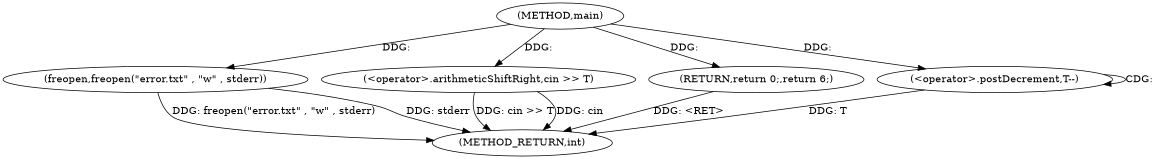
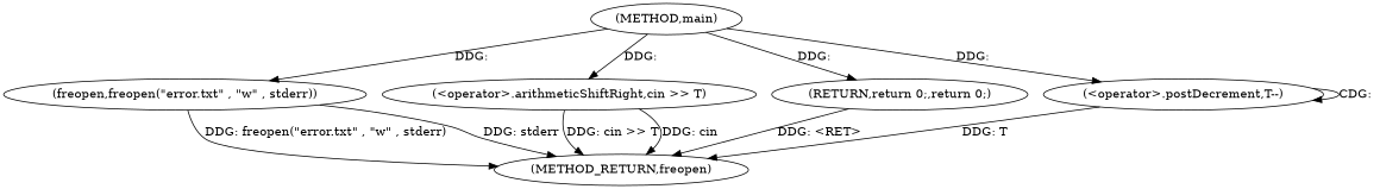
  digraph {
    n1 [label="(METHOD,main)"]
    n2 [label="(freopen,freopen(\"error.txt\" , \"w\" , stderr))"]
    n3 [label="(<operator>.arithmeticShiftRight,cin >> T)"]
-   n4 [label="(RETURN,return 0;,return 6;)"]
+   n4 [label="(RETURN,return 0;,return 0;)"]
    n5 [label="(<operator>.postDecrement,T--)"]
-   n6 [label="(METHOD_RETURN,int)"]
+   n6 [label="(METHOD_RETURN,freopen)"]
    n1 -> n2 [label="DDG: "]
    n1 -> n3 [label="DDG: "]
    n1 -> n4 [label="DDG: "]
    n1 -> n5 [label="DDG: "]
    n2 -> n6 [label="DDG: freopen(\"error.txt\" , \"w\" , stderr)"]
    n2 -> n6 [label="DDG: stderr"]
    n3 -> n6 [label="DDG: cin >> T"]
    n3 -> n6 [label="DDG: cin"]
    n4 -> n6 [label="DDG: <RET>"]
    n5 -> n5 [label="CDG: "]
    n5 -> n6 [label="DDG: T"]
  }
